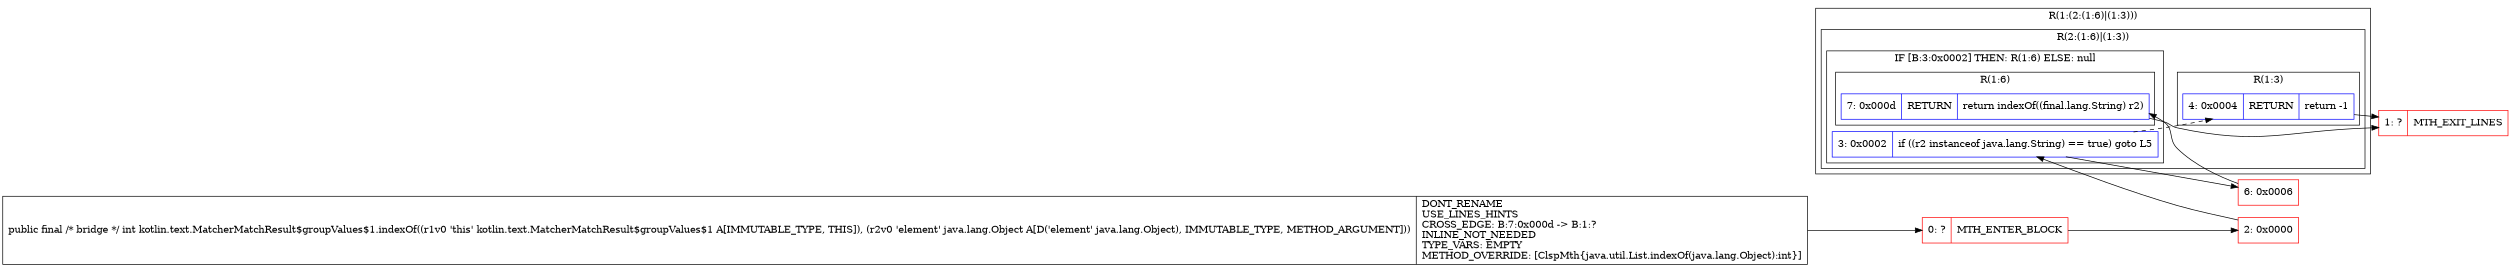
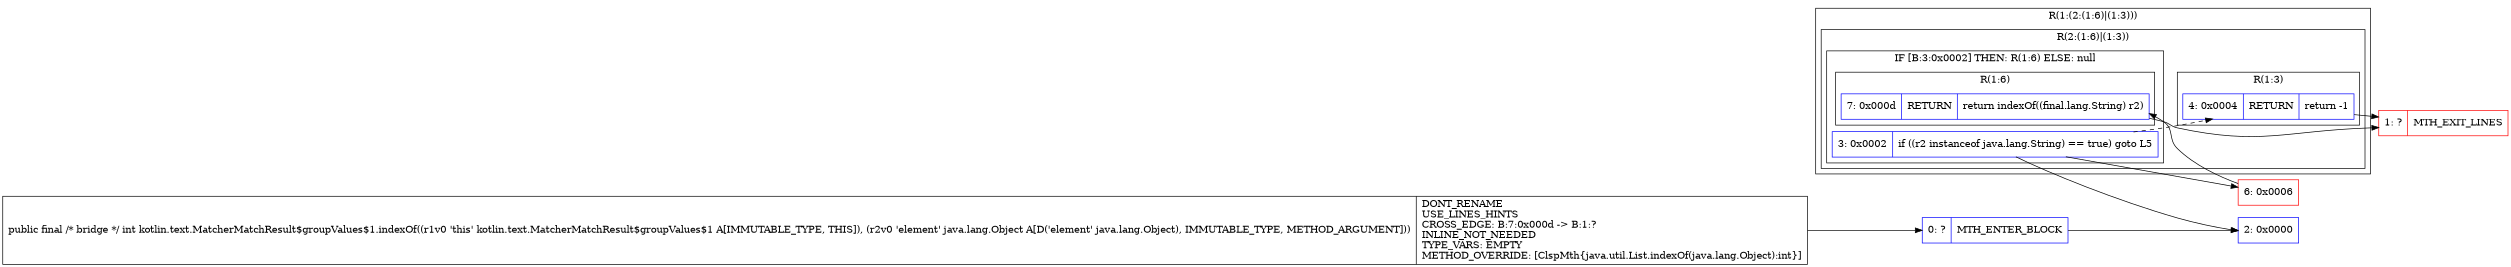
  digraph {
    rankdir=LR
    node [color=red shape=record]
    n1 [color=blue label="{7\:\ 0x000d|RETURN\l|return indexOf((final.lang.String) r2)\l}"]
    n2 [color=blue label="{3\:\ 0x0002|if ((r2 instanceof java.lang.String) == true) goto L5\l}"]
    n3 [color=blue label="{4\:\ 0x0004|RETURN\l|return \-1\l}"]
    n4 [label="{1\:\ ?|MTH_EXIT_LINES\l}"]
    n5 [label="{6\:\ 0x0006}"]
-   n6 [label="{0\:\ ?|MTH_ENTER_BLOCK\l}"]
-   n7 [label="{2\:\ 0x0000}"]
+   n6 [color=blue label="{0\:\ ?|MTH_ENTER_BLOCK\l}"]
+   n7 [color=blue label="{2\:\ 0x0000}"]
    n8 [label="{public final \/* bridge *\/ int kotlin.text.MatcherMatchResult$groupValues$1.indexOf((r1v0 'this' kotlin.text.MatcherMatchResult$groupValues$1 A[IMMUTABLE_TYPE, THIS]), (r2v0 'element' java.lang.Object A[D('element' java.lang.Object), IMMUTABLE_TYPE, METHOD_ARGUMENT]))  | DONT_RENAME\lUSE_LINES_HINTS\lCROSS_EDGE: B:7:0x000d \-\> B:1:?\lINLINE_NOT_NEEDED\lTYPE_VARS: EMPTY\lMETHOD_OVERRIDE: [ClspMth\{java.util.List.indexOf(java.lang.Object):int\}]\l}" color=""]
    subgraph cluster_1 {
      label="R(1:(2:(1:6)|(1:3)))"
      subgraph cluster_2 {
        label="R(2:(1:6)|(1:3))"
        subgraph cluster_3 {
          label="IF [B:3:0x0002] THEN: R(1:6) ELSE: null"
          n2
          subgraph cluster_4 {
            label="R(1:6)"
            n1
          }
        }
        subgraph cluster_5 {
          label="R(1:3)"
          n3
        }
      }
    }
    n1 -> n4
    n2 -> n3 [style=dashed]
    n2 -> n5
    n3 -> n4
    n5 -> n1
    n6 -> n7
-   n7 -> n2
+   n2 -> n7
    n8 -> n6
  }
